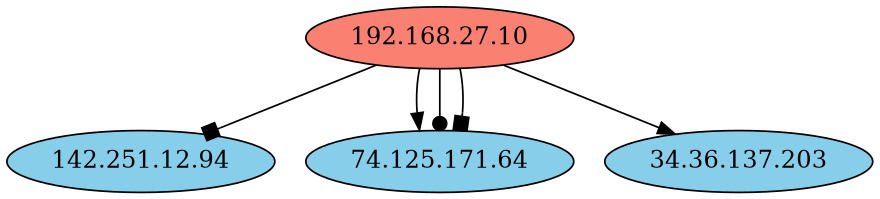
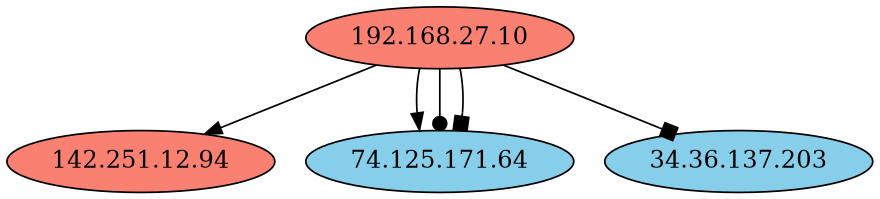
  digraph {
    node [fillcolor=salmon out_degree=0 style=filled]
    edge [arrowhead=normal conn_state_other=0.00 conn_state_partial=0.00 conn_state_rejected_reset=0.00 conn_state_successful=1.00 conn_state_suspicious=0.00 dst_port_type=0.00 history_length=0.80 local_orig=1.00 local_resp=0.00 orig_bytes=0.55 orig_ip_bytes=0.57 orig_pkts=0.18 protocol_ICMP=0.00 protocol_TCP=1.00 protocol_UDP=0.00 protocol_UNKNOWN=0.00 resp_bytes=0.61 resp_ip_bytes=0.62 resp_pkts=0.18 service_DNS=0.00 service_FTP=0.00 service_HTTP=0.00 service_SSH=0.00 service_UNKNOWN=1.00 src_port_type=0.50 timestamp_cos=-0.75 timestamp_sin=0.67]
    "192.168.27.10" [activity_score=1.00 degree=240 in_degree=0 out_degree=240 total_connections=240]
-   "142.251.12.94" [activity_score=0.72 degree=12 fillcolor=skyblue in_degree=12 total_connections=12]
+   "142.251.12.94" [activity_score=0.72 degree=12 in_degree=12 total_connections=12]
    n3 [activity_score=0.86 degree=19 fillcolor=skyblue in_degree=19 label="74.125.171.64" total_connections=19]
    "34.36.137.203" [activity_score=0.52 degree=7 fillcolor=skyblue in_degree=7 total_connections=7]
-   "192.168.27.10" -> "142.251.12.94" [arrowhead=box orig_bytes=0.49 orig_ip_bytes=0.54 orig_pkts=0.22 resp_bytes=0.52 resp_ip_bytes=0.55 resp_pkts=0.21 service_HTTP=1.00 service_UNKNOWN=0.00 timestamp_cos=-0.74]
+   "192.168.27.10" -> "142.251.12.94" [orig_bytes=0.49 orig_ip_bytes=0.54 orig_pkts=0.22 resp_bytes=0.52 resp_ip_bytes=0.55 resp_pkts=0.21 service_HTTP=1.00 service_UNKNOWN=0.00 timestamp_cos=-0.74]
    "192.168.27.10" -> n3
    "192.168.27.10" -> n3 [arrowhead=dot src_port_type=1.00]
    "192.168.27.10" -> n3 [arrowhead=box timestamp_sin=0.66]
-   "192.168.27.10" -> "34.36.137.203" [orig_bytes=0.58 orig_ip_bytes=0.59 orig_pkts=0.21 resp_bytes=0.50 resp_ip_bytes=0.54 resp_pkts=0.21 timestamp_cos=-0.74]
+   "192.168.27.10" -> "34.36.137.203" [arrowhead=box orig_bytes=0.58 orig_ip_bytes=0.59 orig_pkts=0.21 resp_bytes=0.50 resp_ip_bytes=0.54 resp_pkts=0.21 timestamp_cos=-0.74]
  }
